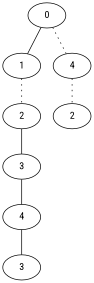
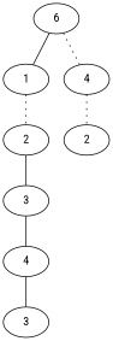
  graph {
    fontname="Roboto Condensed"
    node [fontname="Roboto Condensed"]
    edge [fontname="Roboto Condensed"]
-   n1 [label=0]
+   n1 [label=6]
    n2 [label=1]
    n3 [label=4]
    n4 [label=2]
    n5 [label=3]
    n6 [label=4]
    n7 [label=3]
    n8 [label=2]
    n1 -- n2
    n1 -- n3 [style=dotted]
    n2 -- n4 [style=dotted]
    n3 -- n8 [style=dotted]
    n4 -- n5
    n5 -- n6
    n6 -- n7
  }
